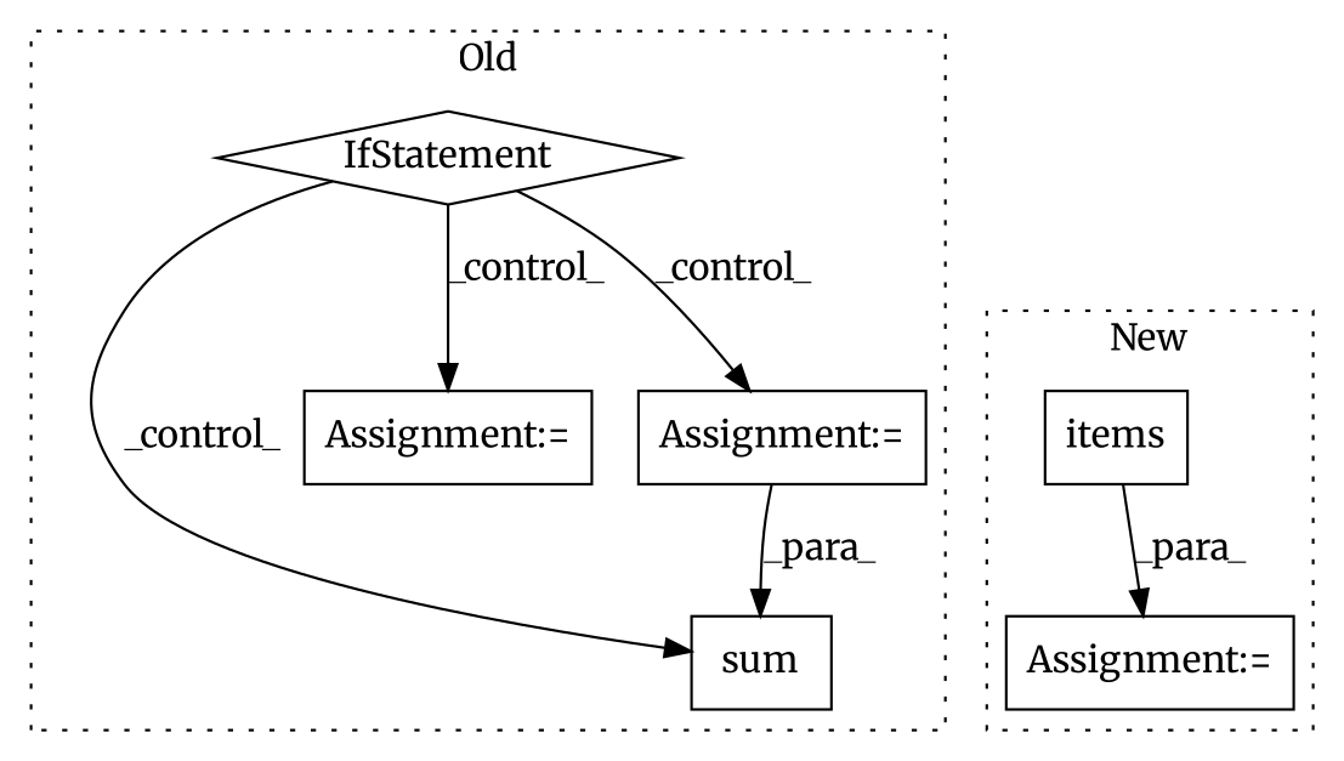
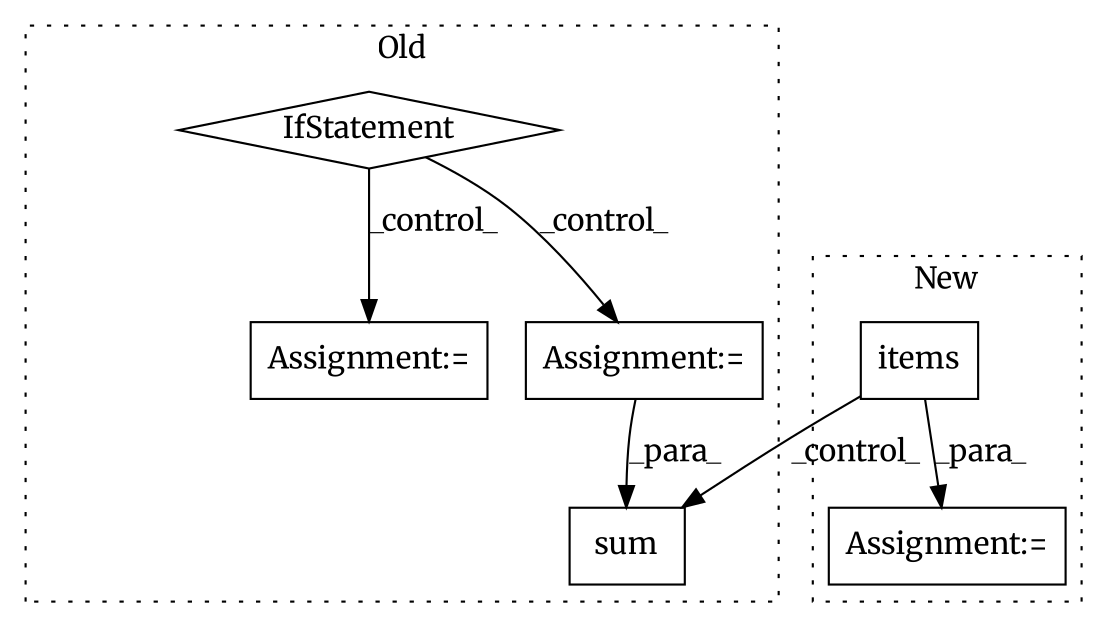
  digraph {
    fontname=Merriweather
    node [a=7 fontname=Merriweather shape=box]
    edge [fontname=Merriweather]
    n1 [a=32 l="4,1" label=sum s="1365,1373"]
    n2 [l=14 label="Assignment:=" s=1490]
    n3 [a=25 l="8,2" label=IfStatement s="890,941" shape=diamond]
    n4 [l=32 label="Assignment:=" s=1168]
    n5 [a=32 l=7 label=items s=614]
    n6 [l=12 label="Assignment:=" s=463]
    subgraph cluster_1 {
      label=Old
      style=dotted
      n1
      n2
      n3
      n4
    }
    subgraph cluster_2 {
      label=New
      style=dotted
      n5
      n6
    }
-   n3 -> n1 [label=_control_]
+   n5 -> n1 [label=_control_]
    n3 -> n2 [label=_control_]
    n3 -> n4 [label=_control_]
    n4 -> n1 [label=_para_]
    n5 -> n6 [label=_para_]
  }
